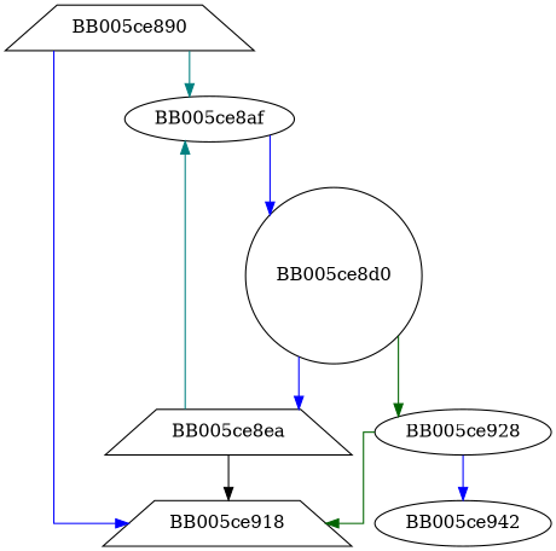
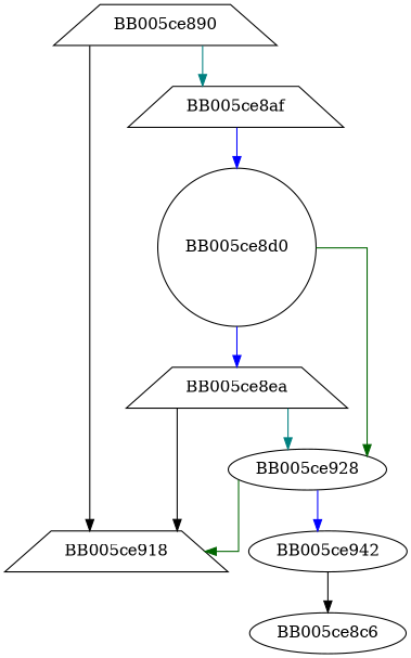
  digraph {
    splines=ortho
    node [shape=ellipse]
    edge [color=black]
    BB005ce890 [shape=trapezium]
    BB005ce918 [shape=trapezium]
-   BB005ce8af
+   BB005ce8af [shape=trapezium]
    BB005ce8d0 [shape=circle]
    BB005ce928
    BB005ce8ea [shape=trapezium]
    BB005ce942
-   BB005ce890 -> BB005ce918 [color=blue]
+   BB005ce8c6
+   BB005ce890 -> BB005ce918
    BB005ce890 -> BB005ce8af [color=teal]
    BB005ce8af -> BB005ce8d0 [color=blue]
    BB005ce8d0 -> BB005ce928 [color=darkgreen]
    BB005ce8d0 -> BB005ce8ea [color=blue]
    BB005ce928 -> BB005ce918 [color=darkgreen]
    BB005ce928 -> BB005ce942 [color=blue]
    BB005ce8ea -> BB005ce918
-   BB005ce8ea -> BB005ce8af [color=teal]
+   BB005ce8ea -> BB005ce928 [color=teal]
+   BB005ce942 -> BB005ce8c6
  }
